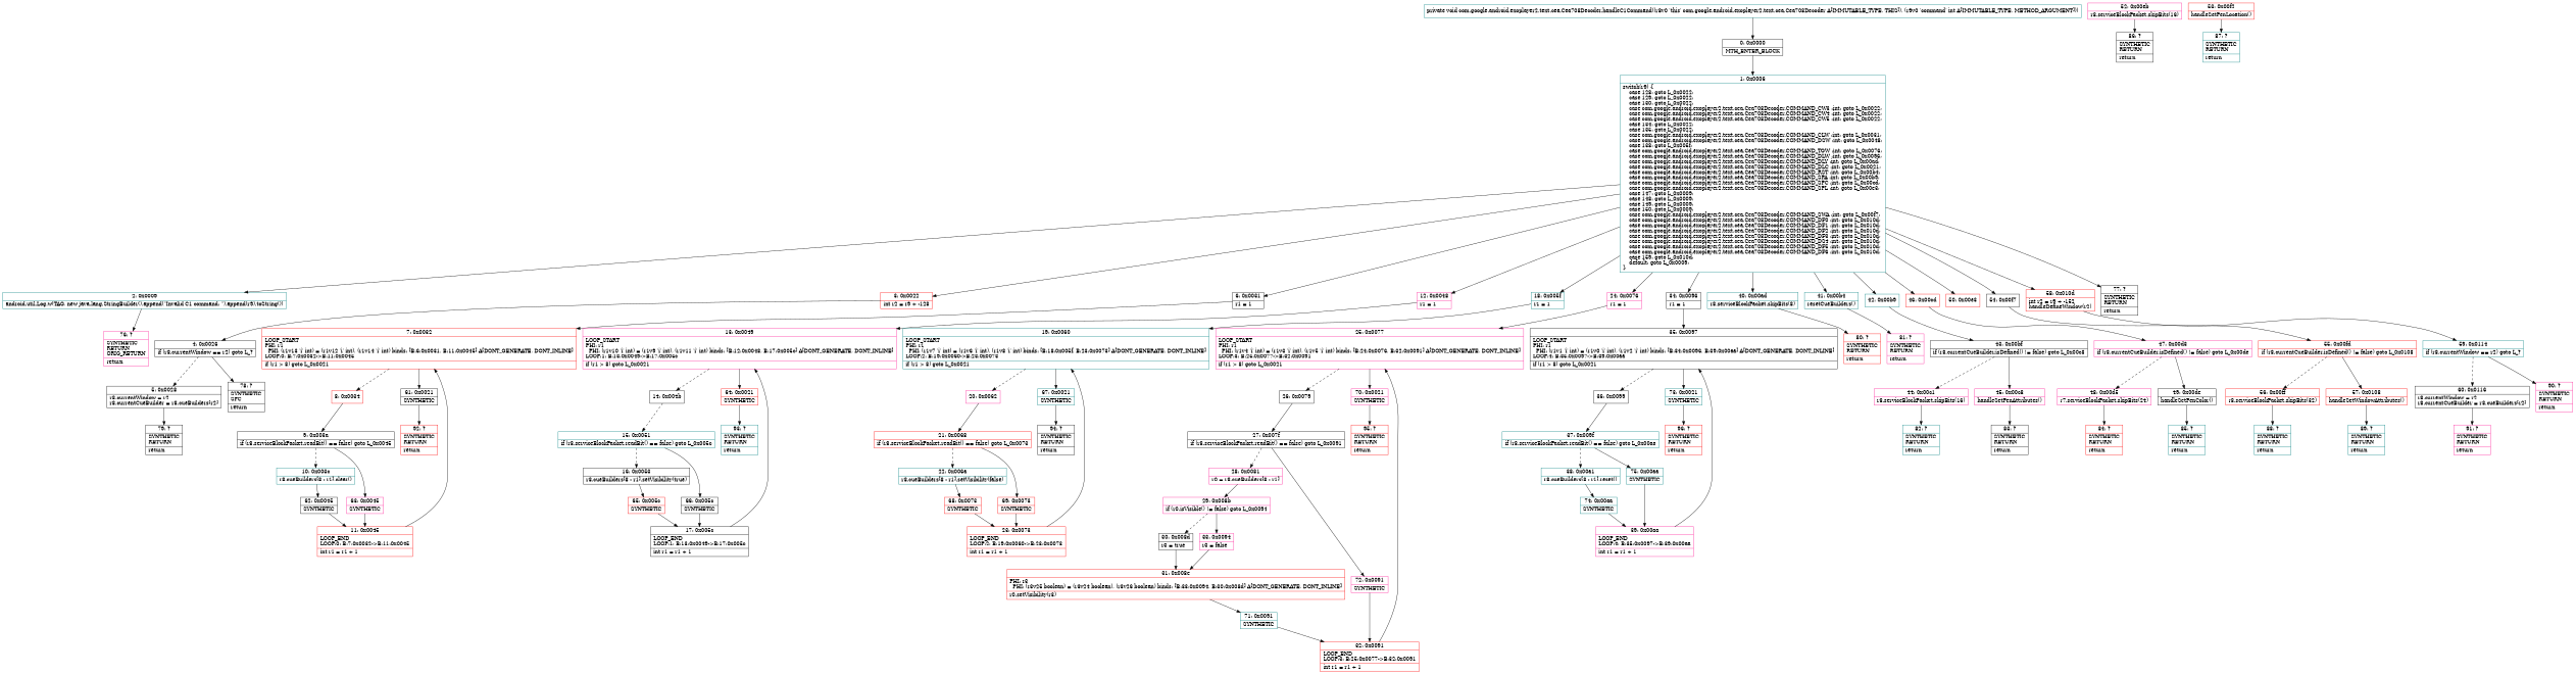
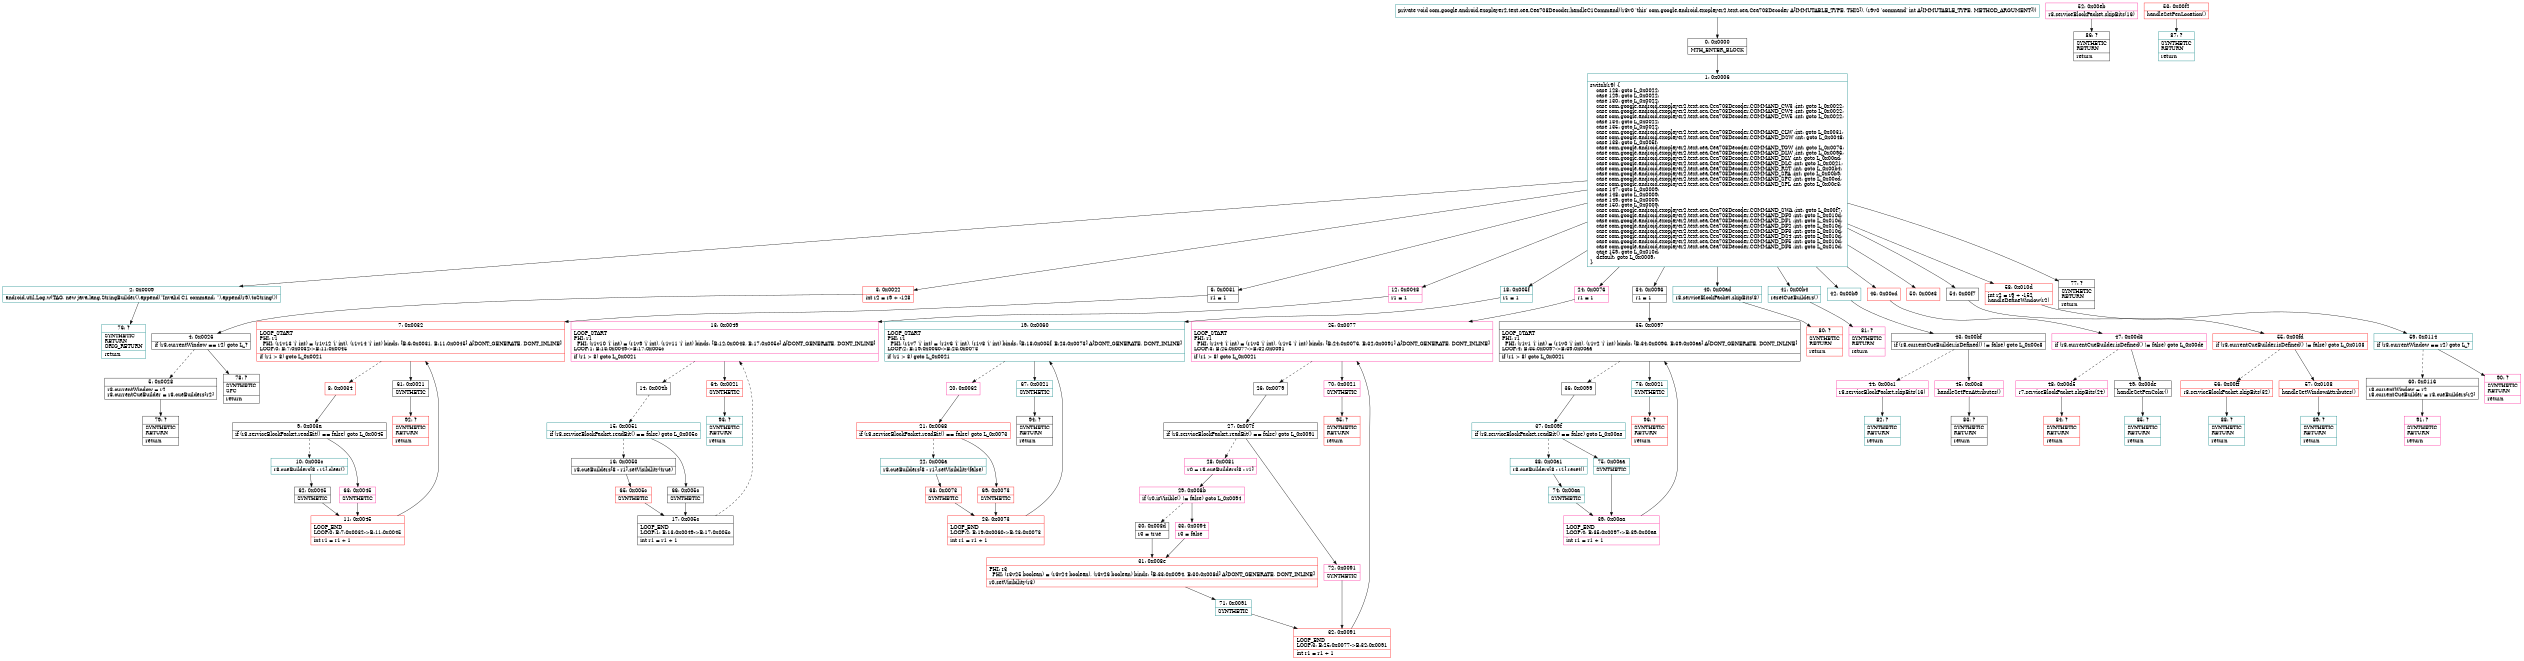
  digraph {
    node [color=black shape=record]
    n1 [label="{0\:\ 0x0000|MTH_ENTER_BLOCK\l}"]
    n2 [color=teal label="{1\:\ 0x0006|switch(r9) \{\l    case 128: goto L_0x0022;\l    case 129: goto L_0x0022;\l    case 130: goto L_0x0022;\l    case com.google.android.exoplayer2.text.cea.Cea708Decoder.COMMAND_CW3 :int: goto L_0x0022;\l    case com.google.android.exoplayer2.text.cea.Cea708Decoder.COMMAND_CW4 :int: goto L_0x0022;\l    case com.google.android.exoplayer2.text.cea.Cea708Decoder.COMMAND_CW5 :int: goto L_0x0022;\l    case 134: goto L_0x0022;\l    case 135: goto L_0x0022;\l    case com.google.android.exoplayer2.text.cea.Cea708Decoder.COMMAND_CLW :int: goto L_0x0031;\l    case com.google.android.exoplayer2.text.cea.Cea708Decoder.COMMAND_DSW :int: goto L_0x0048;\l    case 138: goto L_0x005f;\l    case com.google.android.exoplayer2.text.cea.Cea708Decoder.COMMAND_TGW :int: goto L_0x0076;\l    case com.google.android.exoplayer2.text.cea.Cea708Decoder.COMMAND_DLW :int: goto L_0x0096;\l    case com.google.android.exoplayer2.text.cea.Cea708Decoder.COMMAND_DLY :int: goto L_0x00ad;\l    case com.google.android.exoplayer2.text.cea.Cea708Decoder.COMMAND_DLC :int: goto L_0x0021;\l    case com.google.android.exoplayer2.text.cea.Cea708Decoder.COMMAND_RST :int: goto L_0x00b4;\l    case com.google.android.exoplayer2.text.cea.Cea708Decoder.COMMAND_SPA :int: goto L_0x00b9;\l    case com.google.android.exoplayer2.text.cea.Cea708Decoder.COMMAND_SPC :int: goto L_0x00cd;\l    case com.google.android.exoplayer2.text.cea.Cea708Decoder.COMMAND_SPL :int: goto L_0x00e3;\l    case 147: goto L_0x0009;\l    case 148: goto L_0x0009;\l    case 149: goto L_0x0009;\l    case 150: goto L_0x0009;\l    case com.google.android.exoplayer2.text.cea.Cea708Decoder.COMMAND_SWA :int: goto L_0x00f7;\l    case com.google.android.exoplayer2.text.cea.Cea708Decoder.COMMAND_DF0 :int: goto L_0x010d;\l    case com.google.android.exoplayer2.text.cea.Cea708Decoder.COMMAND_DF1 :int: goto L_0x010d;\l    case com.google.android.exoplayer2.text.cea.Cea708Decoder.COMMAND_DF2 :int: goto L_0x010d;\l    case com.google.android.exoplayer2.text.cea.Cea708Decoder.COMMAND_DF3 :int: goto L_0x010d;\l    case com.google.android.exoplayer2.text.cea.Cea708Decoder.COMMAND_DS4 :int: goto L_0x010d;\l    case com.google.android.exoplayer2.text.cea.Cea708Decoder.COMMAND_DF5 :int: goto L_0x010d;\l    case com.google.android.exoplayer2.text.cea.Cea708Decoder.COMMAND_DF6 :int: goto L_0x010d;\l    case 159: goto L_0x010d;\l    default: goto L_0x0009;\l\}\l}"]
    n3 [color=teal label="{2\:\ 0x0009|android.util.Log.w(TAG, new java.lang.StringBuilder().append(\"Invalid C1 command: \").append(r9).toString())\l}"]
    n4 [color=red label="{3\:\ 0x0022|int r2 = r9 + \-128\l}"]
    n5 [label="{6\:\ 0x0031|r1 = 1\l}"]
    n6 [color=deeppink label="{12\:\ 0x0048|r1 = 1\l}"]
    n7 [color=teal label="{18\:\ 0x005f|r1 = 1\l}"]
    n8 [color=deeppink label="{24\:\ 0x0076|r1 = 1\l}"]
    n9 [label="{34\:\ 0x0096|r1 = 1\l}"]
    n10 [color=teal label="{40\:\ 0x00ad|r8.serviceBlockPacket.skipBits(8)\l}"]
    n11 [color=teal label="{41\:\ 0x00b4|resetCueBuilders()\l}"]
    n12 [color=teal label="{42\:\ 0x00b9}"]
    n13 [color=red label="{46\:\ 0x00cd}"]
    n14 [color=red label="{50\:\ 0x00e3}"]
    n15 [label="{54\:\ 0x00f7}"]
    n16 [color=red label="{58\:\ 0x010d|int r2 = r9 + \-152\lhandleDefineWindow(r2)\l}"]
    n17 [label="{77\:\ ?|SYNTHETIC\lRETURN\l|return\l}"]
-   n18 [color=deeppink label="{76\:\ ?|SYNTHETIC\lRETURN\lORIG_RETURN\l|return\l}"]
+   n18 [color=teal label="{76\:\ ?|SYNTHETIC\lRETURN\lORIG_RETURN\l|return\l}"]
    n19 [label="{4\:\ 0x0026|if (r8.currentWindow == r2) goto L_?\l}"]
    n20 [color=red label="{7\:\ 0x0032|LOOP_START\lPHI: r1 \l  PHI: (r1v13 'i' int) = (r1v12 'i' int), (r1v14 'i' int) binds: [B:6:0x0031, B:11:0x0045] A[DONT_GENERATE, DONT_INLINE]\lLOOP:0: B:7:0x0032\-\>B:11:0x0045\l|if (r1 \> 8) goto L_0x0021\l}"]
    n21 [color=deeppink label="{13\:\ 0x0049|LOOP_START\lPHI: r1 \l  PHI: (r1v10 'i' int) = (r1v9 'i' int), (r1v11 'i' int) binds: [B:12:0x0048, B:17:0x005c] A[DONT_GENERATE, DONT_INLINE]\lLOOP:1: B:13:0x0049\-\>B:17:0x005c\l|if (r1 \> 8) goto L_0x0021\l}"]
    n22 [color=teal label="{19\:\ 0x0060|LOOP_START\lPHI: r1 \l  PHI: (r1v7 'i' int) = (r1v6 'i' int), (r1v8 'i' int) binds: [B:18:0x005f, B:23:0x0073] A[DONT_GENERATE, DONT_INLINE]\lLOOP:2: B:19:0x0060\-\>B:23:0x0073\l|if (r1 \> 8) goto L_0x0021\l}"]
    n23 [color=deeppink label="{25\:\ 0x0077|LOOP_START\lPHI: r1 \l  PHI: (r1v4 'i' int) = (r1v3 'i' int), (r1v5 'i' int) binds: [B:24:0x0076, B:32:0x0091] A[DONT_GENERATE, DONT_INLINE]\lLOOP:3: B:25:0x0077\-\>B:32:0x0091\l|if (r1 \> 8) goto L_0x0021\l}"]
    n24 [label="{35\:\ 0x0097|LOOP_START\lPHI: r1 \l  PHI: (r1v1 'i' int) = (r1v0 'i' int), (r1v2 'i' int) binds: [B:34:0x0096, B:39:0x00aa] A[DONT_GENERATE, DONT_INLINE]\lLOOP:4: B:35:0x0097\-\>B:39:0x00aa\l|if (r1 \> 8) goto L_0x0021\l}"]
    n25 [color=red label="{80\:\ ?|SYNTHETIC\lRETURN\l|return\l}"]
    n26 [color=deeppink label="{81\:\ ?|SYNTHETIC\lRETURN\l|return\l}"]
    n27 [label="{43\:\ 0x00bf|if (r8.currentCueBuilder.isDefined() != false) goto L_0x00c8\l}"]
    n28 [color=deeppink label="{47\:\ 0x00d3|if (r8.currentCueBuilder.isDefined() != false) goto L_0x00de\l}"]
    n29 [color=red label="{55\:\ 0x00fd|if (r8.currentCueBuilder.isDefined() != false) goto L_0x0108\l}"]
    n30 [color=teal label="{59\:\ 0x0114|if (r8.currentWindow == r2) goto L_?\l}"]
    n31 [label="{5\:\ 0x0028|r8.currentWindow = r2\lr8.currentCueBuilder = r8.cueBuilders[r2]\l}"]
    n32 [label="{78\:\ ?|SYNTHETIC\lSPC\l|return\l}"]
    n33 [label="{79\:\ ?|SYNTHETIC\lRETURN\l|return\l}"]
    n34 [color=red label="{8\:\ 0x0034}"]
    n35 [label="{61\:\ 0x0021|SYNTHETIC\l}"]
    n36 [label="{9\:\ 0x003a|if (r8.serviceBlockPacket.readBit() == false) goto L_0x0045\l}"]
    n37 [color=red label="{92\:\ ?|SYNTHETIC\lRETURN\l|return\l}"]
    n38 [color=teal label="{10\:\ 0x003c|r8.cueBuilders[8 \- r1].clear()\l}"]
    n39 [color=deeppink label="{63\:\ 0x0045|SYNTHETIC\l}"]
    n40 [label="{62\:\ 0x0045|SYNTHETIC\l}"]
    n41 [color=red label="{11\:\ 0x0045|LOOP_END\lLOOP:0: B:7:0x0032\-\>B:11:0x0045\l|int r1 = r1 + 1\l}"]
    n42 [label="{14\:\ 0x004b}"]
    n43 [color=red label="{64\:\ 0x0021|SYNTHETIC\l}"]
    n44 [color=teal label="{15\:\ 0x0051|if (r8.serviceBlockPacket.readBit() == false) goto L_0x005c\l}"]
    n45 [color=teal label="{93\:\ ?|SYNTHETIC\lRETURN\l|return\l}"]
    n46 [label="{16\:\ 0x0053|r8.cueBuilders[8 \- r1].setVisibility(true)\l}"]
    n47 [label="{66\:\ 0x005c|SYNTHETIC\l}"]
    n48 [color=red label="{65\:\ 0x005c|SYNTHETIC\l}"]
    n49 [label="{17\:\ 0x005c|LOOP_END\lLOOP:1: B:13:0x0049\-\>B:17:0x005c\l|int r1 = r1 + 1\l}"]
    n50 [color=deeppink label="{20\:\ 0x0062}"]
    n51 [color=teal label="{67\:\ 0x0021|SYNTHETIC\l}"]
    n52 [color=red label="{21\:\ 0x0068|if (r8.serviceBlockPacket.readBit() == false) goto L_0x0073\l}"]
    n53 [label="{94\:\ ?|SYNTHETIC\lRETURN\l|return\l}"]
    n54 [color=teal label="{22\:\ 0x006a|r8.cueBuilders[8 \- r1].setVisibility(false)\l}"]
    n55 [color=red label="{69\:\ 0x0073|SYNTHETIC\l}"]
    n56 [color=red label="{68\:\ 0x0073|SYNTHETIC\l}"]
    n57 [color=red label="{23\:\ 0x0073|LOOP_END\lLOOP:2: B:19:0x0060\-\>B:23:0x0073\l|int r1 = r1 + 1\l}"]
    n58 [label="{26\:\ 0x0079}"]
    n59 [color=deeppink label="{70\:\ 0x0021|SYNTHETIC\l}"]
    n60 [label="{27\:\ 0x007f|if (r8.serviceBlockPacket.readBit() == false) goto L_0x0091\l}"]
    n61 [color=red label="{95\:\ ?|SYNTHETIC\lRETURN\l|return\l}"]
    n62 [color=deeppink label="{28\:\ 0x0081|r0 = r8.cueBuilders[8 \- r1]\l}"]
    n63 [color=deeppink label="{72\:\ 0x0091|SYNTHETIC\l}"]
    n64 [color=deeppink label="{29\:\ 0x008b|if (r0.isVisible() != false) goto L_0x0094\l}"]
    n65 [color=red label="{32\:\ 0x0091|LOOP_END\lLOOP:3: B:25:0x0077\-\>B:32:0x0091\l|int r1 = r1 + 1\l}"]
    n66 [label="{30\:\ 0x008d|r3 = true\l}"]
    n67 [color=deeppink label="{33\:\ 0x0094|r3 = false\l}"]
    n68 [color=red label="{31\:\ 0x008e|PHI: r3 \l  PHI: (r3v25 boolean) = (r3v24 boolean), (r3v26 boolean) binds: [B:33:0x0094, B:30:0x008d] A[DONT_GENERATE, DONT_INLINE]\l|r0.setVisibility(r3)\l}"]
    n69 [color=teal label="{71\:\ 0x0091|SYNTHETIC\l}"]
    n70 [label="{36\:\ 0x0099}"]
    n71 [color=teal label="{73\:\ 0x0021|SYNTHETIC\l}"]
    n72 [color=teal label="{37\:\ 0x009f|if (r8.serviceBlockPacket.readBit() == false) goto L_0x00aa\l}"]
    n73 [color=red label="{96\:\ ?|SYNTHETIC\lRETURN\l|return\l}"]
    n74 [color=teal label="{38\:\ 0x00a1|r8.cueBuilders[8 \- r1].reset()\l}"]
    n75 [color=teal label="{75\:\ 0x00aa|SYNTHETIC\l}"]
    n76 [color=teal label="{74\:\ 0x00aa|SYNTHETIC\l}"]
    n77 [color=deeppink label="{39\:\ 0x00aa|LOOP_END\lLOOP:4: B:35:0x0097\-\>B:39:0x00aa\l|int r1 = r1 + 1\l}"]
    n78 [color=deeppink label="{44\:\ 0x00c1|r8.serviceBlockPacket.skipBits(16)\l}"]
    n79 [color=deeppink label="{45\:\ 0x00c8|handleSetPenAttributes()\l}"]
    n80 [color=teal label="{82\:\ ?|SYNTHETIC\lRETURN\l|return\l}"]
    n81 [label="{83\:\ ?|SYNTHETIC\lRETURN\l|return\l}"]
    n82 [color=deeppink label="{48\:\ 0x00d5|r7.serviceBlockPacket.skipBits(24)\l}"]
    n83 [label="{49\:\ 0x00de|handleSetPenColor()\l}"]
    n84 [color=red label="{84\:\ ?|SYNTHETIC\lRETURN\l|return\l}"]
    n85 [color=teal label="{85\:\ ?|SYNTHETIC\lRETURN\l|return\l}"]
    n86 [color=deeppink label="{52\:\ 0x00eb|r8.serviceBlockPacket.skipBits(16)\l}"]
    n87 [label="{86\:\ ?|SYNTHETIC\lRETURN\l|return\l}"]
    n88 [color=red label="{53\:\ 0x00f2|handleSetPenLocation()\l}"]
    n89 [color=teal label="{87\:\ ?|SYNTHETIC\lRETURN\l|return\l}"]
    n90 [color=red label="{56\:\ 0x00ff|r8.serviceBlockPacket.skipBits(32)\l}"]
    n91 [color=red label="{57\:\ 0x0108|handleSetWindowAttributes()\l}"]
    n92 [color=teal label="{88\:\ ?|SYNTHETIC\lRETURN\l|return\l}"]
    n93 [color=teal label="{89\:\ ?|SYNTHETIC\lRETURN\l|return\l}"]
    n94 [label="{60\:\ 0x0116|r8.currentWindow = r2\lr8.currentCueBuilder = r8.cueBuilders[r2]\l}"]
    n95 [color=deeppink label="{90\:\ ?|SYNTHETIC\lRETURN\l|return\l}"]
    n96 [color=deeppink label="{91\:\ ?|SYNTHETIC\lRETURN\l|return\l}"]
    n97 [color=teal label="{private void com.google.android.exoplayer2.text.cea.Cea708Decoder.handleC1Command((r8v0 'this' com.google.android.exoplayer2.text.cea.Cea708Decoder A[IMMUTABLE_TYPE, THIS]), (r9v0 'command' int A[IMMUTABLE_TYPE, METHOD_ARGUMENT])) }"]
    n1 -> n2
    n2 -> n3
    n2 -> n4
    n2 -> n5
    n2 -> n6
    n2 -> n7
    n2 -> n8
    n2 -> n9
    n2 -> n10
    n2 -> n11
    n2 -> n12
    n2 -> n13
    n2 -> n14
    n2 -> n15
    n2 -> n16
    n2 -> n17
    n3 -> n18
    n4 -> n19
    n5 -> n20
    n6 -> n21
    n7 -> n22
    n8 -> n23
    n9 -> n24
    n10 -> n25
    n11 -> n26
    n12 -> n27
    n13 -> n28
    n15 -> n29
    n16 -> n30
    n19 -> n31 [style=dashed]
    n19 -> n32
    n20 -> n34 [style=dashed]
    n20 -> n35
    n21 -> n42 [style=dashed]
    n21 -> n43
    n22 -> n50 [style=dashed]
    n22 -> n51
    n23 -> n58 [style=dashed]
    n23 -> n59
    n24 -> n70 [style=dashed]
    n24 -> n71
    n27 -> n78 [style=dashed]
    n27 -> n79
    n28 -> n82 [style=dashed]
    n28 -> n83
    n29 -> n90 [style=dashed]
    n29 -> n91
    n30 -> n94 [style=dashed]
    n30 -> n95
    n31 -> n33
    n34 -> n36
    n35 -> n37
    n36 -> n38 [style=dashed]
    n36 -> n39
    n38 -> n40
    n39 -> n41
    n40 -> n41
    n41 -> n20
    n42 -> n44 [style=dashed]
    n43 -> n45
    n44 -> n46 [style=dashed]
    n44 -> n47
    n46 -> n48
    n47 -> n49
    n48 -> n49
-   n49 -> n21
+   n49 -> n21 [style=dashed]
    n50 -> n52
    n51 -> n53
    n52 -> n54 [style=dashed]
    n52 -> n55
    n54 -> n56
    n55 -> n57
    n56 -> n57
    n57 -> n22
    n58 -> n60
    n59 -> n61
    n60 -> n62 [style=dashed]
    n60 -> n63
    n62 -> n64
    n63 -> n65
    n64 -> n66 [style=dashed]
    n64 -> n67
    n65 -> n23
    n66 -> n68
    n67 -> n68
    n68 -> n69
    n69 -> n65
    n70 -> n72
    n71 -> n73
    n72 -> n74 [style=dashed]
    n72 -> n75
    n74 -> n76
    n75 -> n77
    n76 -> n77
    n77 -> n24
    n78 -> n80
    n79 -> n81
    n82 -> n84
    n83 -> n85
    n86 -> n87
    n88 -> n89
    n90 -> n92
    n91 -> n93
    n94 -> n96
    n97 -> n1
  }
